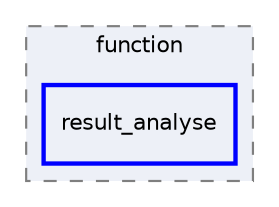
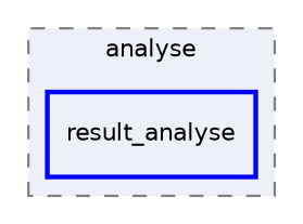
  digraph {
    compound=true
    fontname="DejaVu Sans"
    n1 [color=blue fillcolor="#edf0f7" fontname="DejaVu Sans" fontsize=10 label=result_analyse shape=box style="filled,bold,"]
    subgraph cluster_1 {
      bgcolor="#edf0f7"
      fontsize=10
-     label=function
+     label=analyse
      pencolor=grey50
      style="filled,dashed,"
      n1
    }
  }
